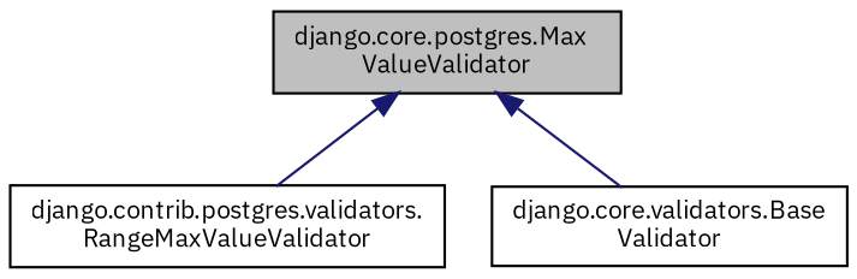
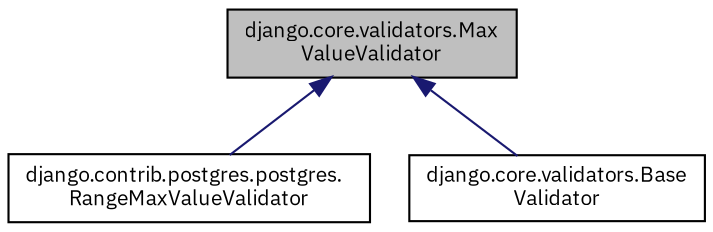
  digraph {
    fontname="IBM Plex Sans"
    node [color=black fillcolor=white fontname="IBM Plex Sans" fontsize=10 shape=record style=filled]
    edge [color=midnightblue dir=back fontname="IBM Plex Sans" fontsize=10 labelfontname=Helvetica labelfontsize=10 style=solid]
-   n1 [fillcolor=grey75 fontcolor=black height=0.2 label="django.core.postgres.Max\lValueValidator" width=0.4]
-   n2 [height=0.2 label="django.contrib.postgres.validators.\lRangeMaxValueValidator" width=0.4]
+   n1 [fillcolor=grey75 fontcolor=black height=0.2 label="django.core.validators.Max\lValueValidator" width=0.4]
+   n2 [height=0.2 label="django.contrib.postgres.postgres.\lRangeMaxValueValidator" width=0.4]
    n3 [height=0.2 label="django.core.validators.Base\lValidator" width=0.4]
    n1 -> n2
    n1 -> n3
  }
